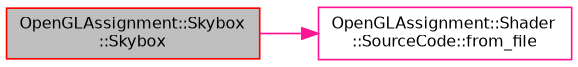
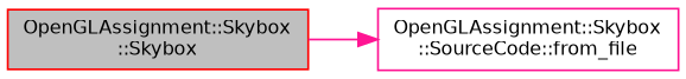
  digraph {
    rankdir=LR
    node [fontname=Helvetica fontsize=10 shape=record style=filled]
    n1 [color=red fillcolor=grey75 fontcolor=black height=0.2 label="OpenGLAssignment::Skybox\l::Skybox" width=0.4]
-   n2 [color=deeppink fillcolor=white height=0.2 label="OpenGLAssignment::Shader\l::SourceCode::from_file" width=0.4]
+   n2 [color=deeppink fillcolor=white height=0.2 label="OpenGLAssignment::Skybox\l::SourceCode::from_file" width=0.4]
    n1 -> n2 [color=deeppink fontname=Helvetica fontsize=10 labelfontname=Helvetica labelfontsize=10 style=solid]
  }
